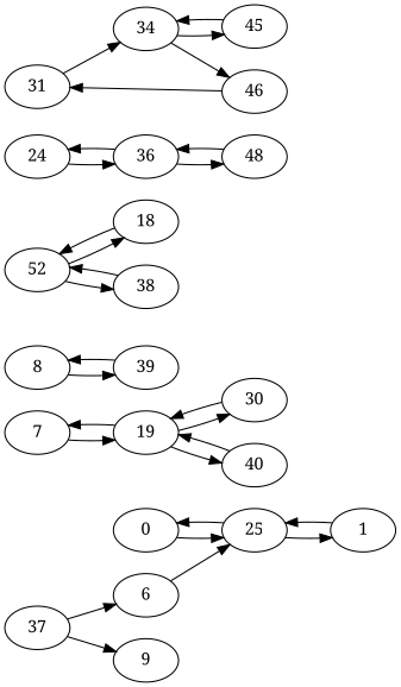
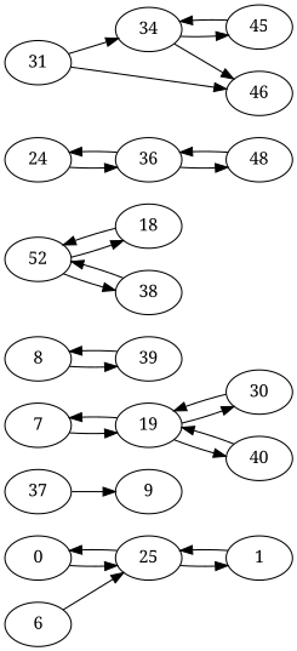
  digraph {
    fontname="Noto Serif"
    rankdir=LR
    node [fontname="Noto Serif"]
    edge [fontname="Noto Serif"]
    0
    25
    1
    6
    37
    9
    7
    19
    30
    40
    8
    39
    n13 [label=52]
    18
    38
    n16 [label=24]
    36
    48
    31
    34
    45
    46
    0 -> 25
    25 -> 0
    25 -> 1
    1 -> 25
    6 -> 25
-   37 -> 6
    37 -> 9
    7 -> 19
    19 -> 7
    19 -> 30
    19 -> 40
    30 -> 19
    40 -> 19
    8 -> 39
    39 -> 8
    n13 -> 18
    n13 -> 38
    18 -> n13
    38 -> n13
    n16 -> 36
    36 -> n16
    36 -> 48
    48 -> 36
    31 -> 34
    34 -> 45
    34 -> 46
    45 -> 34
-   46 -> 31
+   31 -> 46
  }
